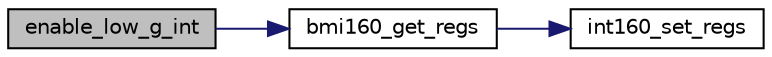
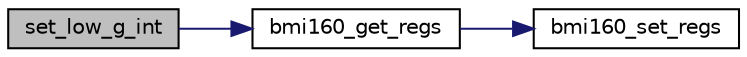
  digraph {
    rankdir=LR
    node [color=black fillcolor=white fontname=Helvetica fontsize=10 shape=record style=filled]
    edge [color=midnightblue fontname=Helvetica fontsize=10 labelfontname=Helvetica labelfontsize=10 style=solid]
-   n1 [fillcolor=grey75 fontcolor=black height=0.2 label=enable_low_g_int width=0.4]
+   n1 [fillcolor=grey75 fontcolor=black height=0.2 label=set_low_g_int width=0.4]
    n2 [height=0.2 label=bmi160_get_regs width=0.4]
-   n3 [height=0.2 label=int160_set_regs width=0.4]
+   n3 [height=0.2 label=bmi160_set_regs width=0.4]
    n1 -> n2
    n2 -> n3
  }
